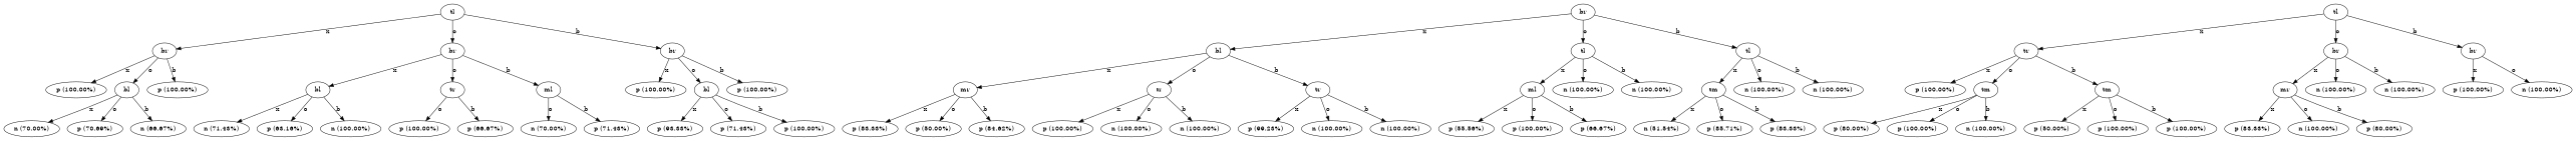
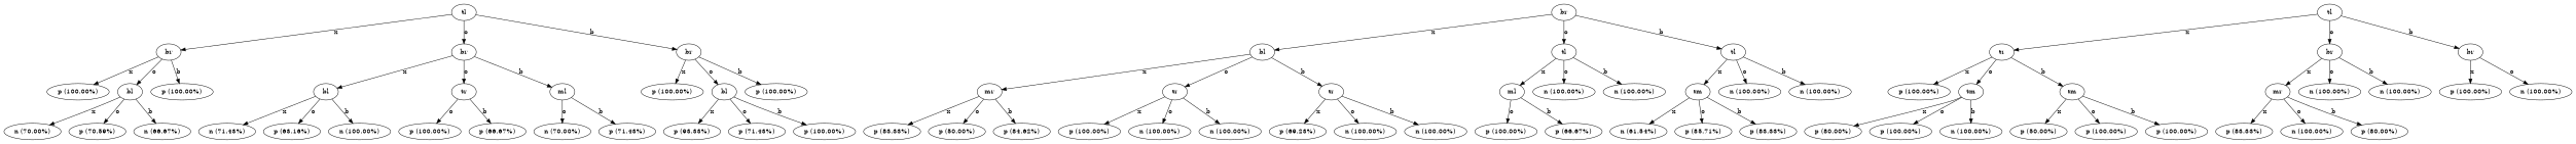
  digraph {
    node [shape=oval]
    n1 [label=tl]
    n2 [label=br]
    n3 [label=br]
    n4 [label=br]
    n5 [label=br]
    n6 [label=bl]
    n7 [label=tl]
    n8 [label=tl]
    n9 [label=tl]
    n10 [label=tr]
    n11 [label=br]
    n12 [label=br]
    n13 [label="p (100.00%)"]
    n14 [label=bl]
    n15 [label="p (100.00%)"]
    n16 [label=bl]
    n17 [label=tr]
    n18 [label=ml]
    n19 [label="p (100.00%)"]
    n20 [label=bl]
    n21 [label="p (100.00%)"]
    n22 [label="n (70.00%)"]
-   n23 [label="p (70.69%)"]
+   n23 [label="p (70.59%)"]
    n24 [label="n (66.67%)"]
    n25 [label="n (71.43%)"]
    n26 [label="p (63.16%)"]
    n27 [label="n (100.00%)"]
    n28 [label="p (100.00%)"]
    n29 [label="p (66.67%)"]
    n30 [label="n (70.00%)"]
    n31 [label="p (71.43%)"]
    n32 [label="p (93.33%)"]
    n33 [label="p (71.43%)"]
    n34 [label="p (100.00%)"]
    n35 [label=mr]
    n36 [label=tr]
    n37 [label=tr]
    n38 [label=ml]
    n39 [label="n (100.00%)"]
    n40 [label="n (100.00%)"]
    n41 [label=tm]
    n42 [label="n (100.00%)"]
    n43 [label="n (100.00%)"]
    n44 [label="p (83.33%)"]
    n45 [label="p (50.00%)"]
    n46 [label="p (84.62%)"]
    n47 [label="p (100.00%)"]
    n48 [label="n (100.00%)"]
    n49 [label="n (100.00%)"]
-   n50 [label="p (99.23%)"]
+   n50 [label="p (69.23%)"]
    n51 [label="n (100.00%)"]
    n52 [label="n (100.00%)"]
-   n53 [label="p (55.56%)"]
    n54 [label="p (100.00%)"]
    n55 [label="p (66.67%)"]
-   n56 [label="n (51.54%)"]
+   n56 [label="n (61.54%)"]
    n57 [label="p (85.71%)"]
    n58 [label="p (83.33%)"]
    n59 [label="p (100.00%)"]
    n60 [label=tm]
    n61 [label=tm]
    n62 [label=mr]
    n63 [label="n (100.00%)"]
    n64 [label="n (100.00%)"]
    n65 [label="p (100.00%)"]
    n66 [label="n (100.00%)"]
    n67 [label="p (80.00%)"]
    n68 [label="p (100.00%)"]
    n69 [label="n (100.00%)"]
    n70 [label="p (50.00%)"]
    n71 [label="p (100.00%)"]
    n72 [label="p (100.00%)"]
    n73 [label="p (83.33%)"]
    n74 [label="n (100.00%)"]
    n75 [label="p (80.00%)"]
    n1 -> n2 [label=x]
    n1 -> n3 [label=o]
    n1 -> n4 [label=b]
    n2 -> n13 [label=x]
    n2 -> n14 [label=o]
    n2 -> n15 [label=b]
    n3 -> n16 [label=x]
    n3 -> n17 [label=o]
    n3 -> n18 [label=b]
    n4 -> n19 [label=x]
    n4 -> n20 [label=o]
    n4 -> n21 [label=b]
    n5 -> n6 [label=x]
    n5 -> n7 [label=o]
    n5 -> n8 [label=b]
    n6 -> n35 [label=x]
    n6 -> n36 [label=o]
    n6 -> n37 [label=b]
    n7 -> n38 [label=x]
    n7 -> n39 [label=o]
    n7 -> n40 [label=b]
    n8 -> n41 [label=x]
    n8 -> n42 [label=o]
    n8 -> n43 [label=b]
    n9 -> n10 [label=x]
    n9 -> n11 [label=o]
    n9 -> n12 [label=b]
    n10 -> n59 [label=x]
    n10 -> n60 [label=o]
    n10 -> n61 [label=b]
    n11 -> n62 [label=x]
    n11 -> n63 [label=o]
    n11 -> n64 [label=b]
    n12 -> n65 [label=x]
    n12 -> n66 [label=o]
    n14 -> n22 [label=x]
    n14 -> n23 [label=o]
    n14 -> n24 [label=b]
    n16 -> n25 [label=x]
    n16 -> n26 [label=o]
    n16 -> n27 [label=b]
    n17 -> n28 [label=o]
    n17 -> n29 [label=b]
    n18 -> n30 [label=o]
    n18 -> n31 [label=b]
    n20 -> n32 [label=x]
    n20 -> n33 [label=o]
    n20 -> n34 [label=b]
    n35 -> n44 [label=x]
    n35 -> n45 [label=o]
    n35 -> n46 [label=b]
    n36 -> n47 [label=x]
    n36 -> n48 [label=o]
    n36 -> n49 [label=b]
    n37 -> n50 [label=x]
    n37 -> n51 [label=o]
    n37 -> n52 [label=b]
-   n38 -> n53 [label=x]
    n38 -> n54 [label=o]
    n38 -> n55 [label=b]
    n41 -> n56 [label=x]
    n41 -> n57 [label=o]
    n41 -> n58 [label=b]
    n60 -> n67 [label=x]
    n60 -> n68 [label=o]
    n60 -> n69 [label=b]
    n61 -> n70 [label=x]
    n61 -> n71 [label=o]
    n61 -> n72 [label=b]
    n62 -> n73 [label=x]
    n62 -> n74 [label=o]
    n62 -> n75 [label=b]
  }
